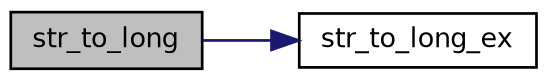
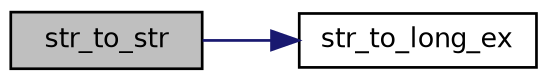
  digraph {
    rankdir=LR
    node [color=black fontname=Helvetica fontsize=10 shape=record style=filled]
-   n1 [fillcolor=grey75 fontcolor=black height=0.2 label=str_to_long width=0.4]
+   n1 [fillcolor=grey75 fontcolor=black height=0.2 label=str_to_str width=0.4]
    n2 [fillcolor=white height=0.2 label=str_to_long_ex width=0.4]
    n1 -> n2 [color=midnightblue fontname=Helvetica fontsize=10 labelfontname=Helvetica labelfontsize=10 style=solid]
  }
